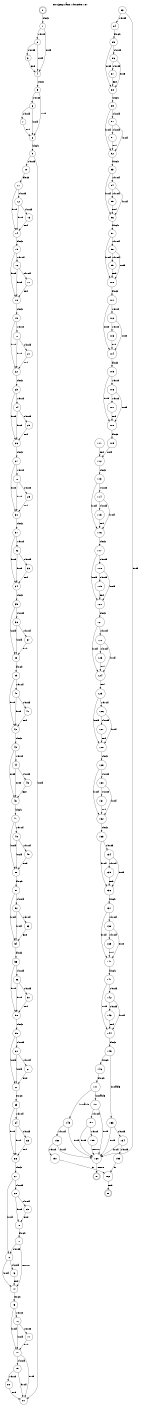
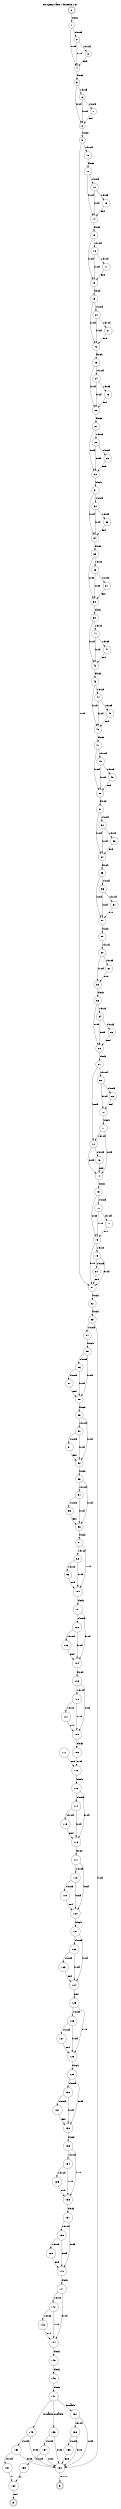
  digraph {
    label="mozjpeg.wasm - function 187"
    labelfontcolor=black
    labelfontname=Helvetica
    labelfontsize=16
    labelloc=t
    node [shape=circle]
    0 [shape=doublecircle]
    1
    2
    4
    E [shape=doublecircle]
    R [shape=doublecircle]
    3
    5
    6
    8
    7
    9
    10
    81
    11
+   82
    12
    14
    83
    13
    15
    16
    18
    17
    19
    20
    22
    21
    23
    24
    26
    25
    27
    28
    30
    29
    31
    32
    34
    33
    35
    36
    38
    37
    39
    40
    42
    41
    43
    44
    46
    45
    47
    48
    50
    49
    51
    52
    54
    53
    55
    56
    58
    57
    59
    60
    62
    61
    63
    64
    66
    65
    67
    68
    72
    70
    69
    71
    74
    73
    75
    76
    78
    77
    79
    80
    84
    160
    85
    86
    88
    87
    89
    90
    92
    91
    93
    94
    96
    95
    97
    98
    100
    99
    101
    102
    104
    103
    105
    106
    108
    107
    109
    112
    113
    111
    114
    116
    115
    117
    118
    120
    119
    121
    122
    124
    123
    125
    126
    128
    127
    129
    130
    132
    131
    133
    134
    136
    135
    137
    138
    140
    139
    141
    142
    144
    143
    145
    146
    147
    149
    157
    153
    150
    158
    154
    151
    159
    155
    162
    0 -> 1 [label=block]
    1 -> 2 [label="~br_if"]
    1 -> 4 [label=br_if]
    2 -> 4 [label=br_if]
    2 -> 3 [label="~br_if"]
    4 -> 5 [label=block]
    3 -> 4 [label=end]
    5 -> 6 [label="~br_if"]
    5 -> 8 [label=br_if]
    6 -> 8 [label=br_if]
    6 -> 7 [label="~br_if"]
    8 -> 9 [label=block]
    7 -> 8 [label=end]
    9 -> 10 [label="~br_if"]
    9 -> 81 [label=br_if]
    10 -> 11 [label=block]
+   81 -> 82 [label=block]
    11 -> 12 [label="~br_if"]
    11 -> 14 [label=br_if]
+   82 -> 83 [label=block]
    12 -> 14 [label=br_if]
    12 -> 13 [label="~br_if"]
    14 -> 15 [label=block]
    83 -> 84 [label="~br_if"]
    83 -> 160 [label=br_if]
    13 -> 14 [label=end]
    15 -> 16 [label="~br_if"]
    15 -> 18 [label=br_if]
    16 -> 18 [label=br_if]
    16 -> 17 [label="~br_if"]
    18 -> 19 [label=block]
    17 -> 18 [label=end]
    19 -> 20 [label="~br_if"]
    19 -> 22 [label=br_if]
    20 -> 22 [label=br_if]
    20 -> 21 [label="~br_if"]
    22 -> 23 [label=block]
    21 -> 22 [label=end]
    23 -> 24 [label="~br_if"]
    23 -> 26 [label=br_if]
    24 -> 26 [label=br_if]
    24 -> 25 [label="~br_if"]
    26 -> 27 [label=block]
    25 -> 26 [label=end]
    27 -> 28 [label="~br_if"]
    27 -> 30 [label=br_if]
    28 -> 30 [label=br_if]
    28 -> 29 [label="~br_if"]
    30 -> 31 [label=block]
    29 -> 30 [label=end]
    31 -> 32 [label="~br_if"]
    31 -> 34 [label=br_if]
    32 -> 34 [label=br_if]
    32 -> 33 [label="~br_if"]
    34 -> 35 [label=block]
    33 -> 34 [label=end]
    35 -> 36 [label="~br_if"]
    35 -> 38 [label=br_if]
    36 -> 38 [label=br_if]
    36 -> 37 [label="~br_if"]
    38 -> 39 [label=block]
    37 -> 38 [label=end]
    39 -> 40 [label="~br_if"]
    39 -> 42 [label=br_if]
    40 -> 42 [label=br_if]
    40 -> 41 [label="~br_if"]
    42 -> 43 [label=block]
    41 -> 42 [label=end]
    43 -> 44 [label="~br_if"]
    43 -> 46 [label=br_if]
    44 -> 46 [label=br_if]
    44 -> 45 [label="~br_if"]
    46 -> 47 [label=block]
    45 -> 46 [label=end]
    47 -> 48 [label="~br_if"]
    47 -> 50 [label=br_if]
    48 -> 50 [label=br_if]
    48 -> 49 [label="~br_if"]
    50 -> 51 [label=block]
    49 -> 50 [label=end]
    51 -> 52 [label="~br_if"]
    51 -> 54 [label=br_if]
    52 -> 54 [label=br_if]
    52 -> 53 [label="~br_if"]
    54 -> 55 [label=block]
    53 -> 54 [label=end]
    55 -> 56 [label="~br_if"]
    55 -> 58 [label=br_if]
    56 -> 58 [label=br_if]
    56 -> 57 [label="~br_if"]
    58 -> 59 [label=block]
    57 -> 58 [label=end]
    59 -> 60 [label="~br_if"]
-   59 -> 62 [label=br_if]
    60 -> 62 [label=br_if]
    60 -> 61 [label="~br_if"]
    62 -> 63 [label=block]
    61 -> 62 [label=end]
    63 -> 64 [label="~br_if"]
    63 -> 66 [label=br_if]
    64 -> 66 [label=br_if]
    64 -> 65 [label="~br_if"]
    66 -> 67 [label=block]
    65 -> 66 [label=end]
    67 -> 68 [label="~br_if"]
    67 -> 72 [label=br_if]
    68 -> 70 [label=br_if]
    68 -> 69 [label="~br_if"]
    72 -> 74 [label=br_if]
    72 -> 73 [label="~br_if"]
    70 -> 71 [label=block]
    69 -> 70 [label=end]
    71 -> 72 [label="~br_if"]
-   71 -> 74 [label=return]
+   71 -> 74 [label=br_if]
    74 -> 75 [label=block]
    73 -> 74 [label=end]
    75 -> 76 [label="~br_if"]
    75 -> 78 [label=br_if]
    76 -> 78 [label=br_if]
    76 -> 77 [label="~br_if"]
    78 -> 81 [label=br_if]
    78 -> 79 [label="~br_if"]
    77 -> 78 [label=end]
    79 -> 81 [label=br_if]
    79 -> 80 [label="~br_if"]
    80 -> 81 [label=end]
    84 -> 85 [label=block]
    160 -> R [label=return]
    85 -> 86 [label="~br_if"]
    85 -> 88 [label=br_if]
    86 -> 88 [label=br_if]
    86 -> 87 [label="~br_if"]
    88 -> 89 [label=block]
    87 -> 88 [label=end]
    89 -> 90 [label="~br_if"]
    89 -> 92 [label=br_if]
    90 -> 92 [label=br_if]
    90 -> 91 [label="~br_if"]
    92 -> 93 [label=block]
    91 -> 92 [label=end]
    93 -> 94 [label="~br_if"]
    93 -> 96 [label=br_if]
    94 -> 96 [label=br_if]
    94 -> 95 [label="~br_if"]
    96 -> 97 [label=block]
    95 -> 96 [label=end]
    97 -> 98 [label="~br_if"]
    97 -> 100 [label=br_if]
    98 -> 100 [label=br_if]
    98 -> 99 [label="~br_if"]
    100 -> 101 [label=block]
    99 -> 100 [label=end]
    101 -> 102 [label="~br_if"]
    101 -> 104 [label=br_if]
    102 -> 104 [label=br_if]
    102 -> 103 [label="~br_if"]
    104 -> 105 [label=block]
    103 -> 104 [label=end]
    105 -> 106 [label="~br_if"]
    105 -> 108 [label=br_if]
    106 -> 108 [label=br_if]
    106 -> 107 [label="~br_if"]
    108 -> 109 [label=block]
    107 -> 108 [label=end]
    109 -> 112 [label=br_if]
    112 -> 113 [label=block]
    113 -> 114 [label="~br_if"]
    113 -> 116 [label=br_if]
    111 -> 112 [label=end]
    114 -> 116 [label=br_if]
    114 -> 115 [label="~br_if"]
    116 -> 117 [label=block]
    115 -> 116 [label=end]
    117 -> 118 [label="~br_if"]
    117 -> 120 [label=br_if]
    118 -> 120 [label=br_if]
    118 -> 119 [label="~br_if"]
    120 -> 121 [label=block]
    119 -> 120 [label=end]
    121 -> 122 [label="~br_if"]
    121 -> 124 [label=br_if]
    122 -> 124 [label=br_if]
    122 -> 123 [label="~br_if"]
    124 -> 125 [label=end]
    123 -> 124 [label=end]
    125 -> 126 [label="~br_if"]
    125 -> 128 [label=br_if]
    126 -> 128 [label=br_if]
    126 -> 127 [label="~br_if"]
    128 -> 129 [label=block]
    127 -> 128 [label=end]
    129 -> 130 [label="~br_if"]
    129 -> 132 [label=br_if]
    130 -> 132 [label=br_if]
    130 -> 131 [label="~br_if"]
    132 -> 133 [label=block]
    131 -> 132 [label=end]
    133 -> 134 [label="~br_if"]
    133 -> 136 [label=br_if]
    134 -> 136 [label=br_if]
    134 -> 135 [label="~br_if"]
    136 -> 137 [label=block]
    135 -> 136 [label=end]
    137 -> 138 [label="~br_if"]
    137 -> 140 [label=br_if]
    138 -> 140 [label=br_if]
    138 -> 139 [label="~br_if"]
    140 -> 141 [label=block]
    139 -> 140 [label=end]
    141 -> 142 [label="~br_if"]
    141 -> 144 [label=br_if]
    142 -> 144 [label=br_if]
    142 -> 143 [label="~br_if"]
    144 -> 145 [label=block]
    143 -> 144 [label=end]
    145 -> 146 [label=block]
    146 -> 147 [label=block]
    147 -> 149 [label=br_table]
    147 -> 157 [label=br_table]
-   145 -> 153 [label=br_table]
+   147 -> 153 [label=br_table]
    149 -> 160 [label=br_if]
    149 -> 150 [label="~br_if"]
    157 -> 160 [label=br_if]
    157 -> 158 [label="~br_if"]
    153 -> 160 [label=br_if]
    153 -> 154 [label="~br_if"]
    150 -> 160 [label=br_if]
    150 -> 151 [label="~br_if"]
    158 -> 160 [label=br_if]
    158 -> 159 [label="~br_if"]
    154 -> 160 [label=br_if]
    154 -> 155 [label="~br_if"]
    151 -> 162 [label=br]
-   159 -> 160 [label=return]
+   159 -> 160 [label=end]
    155 -> 162 [label=br]
    162 -> E [label=end]
  }
